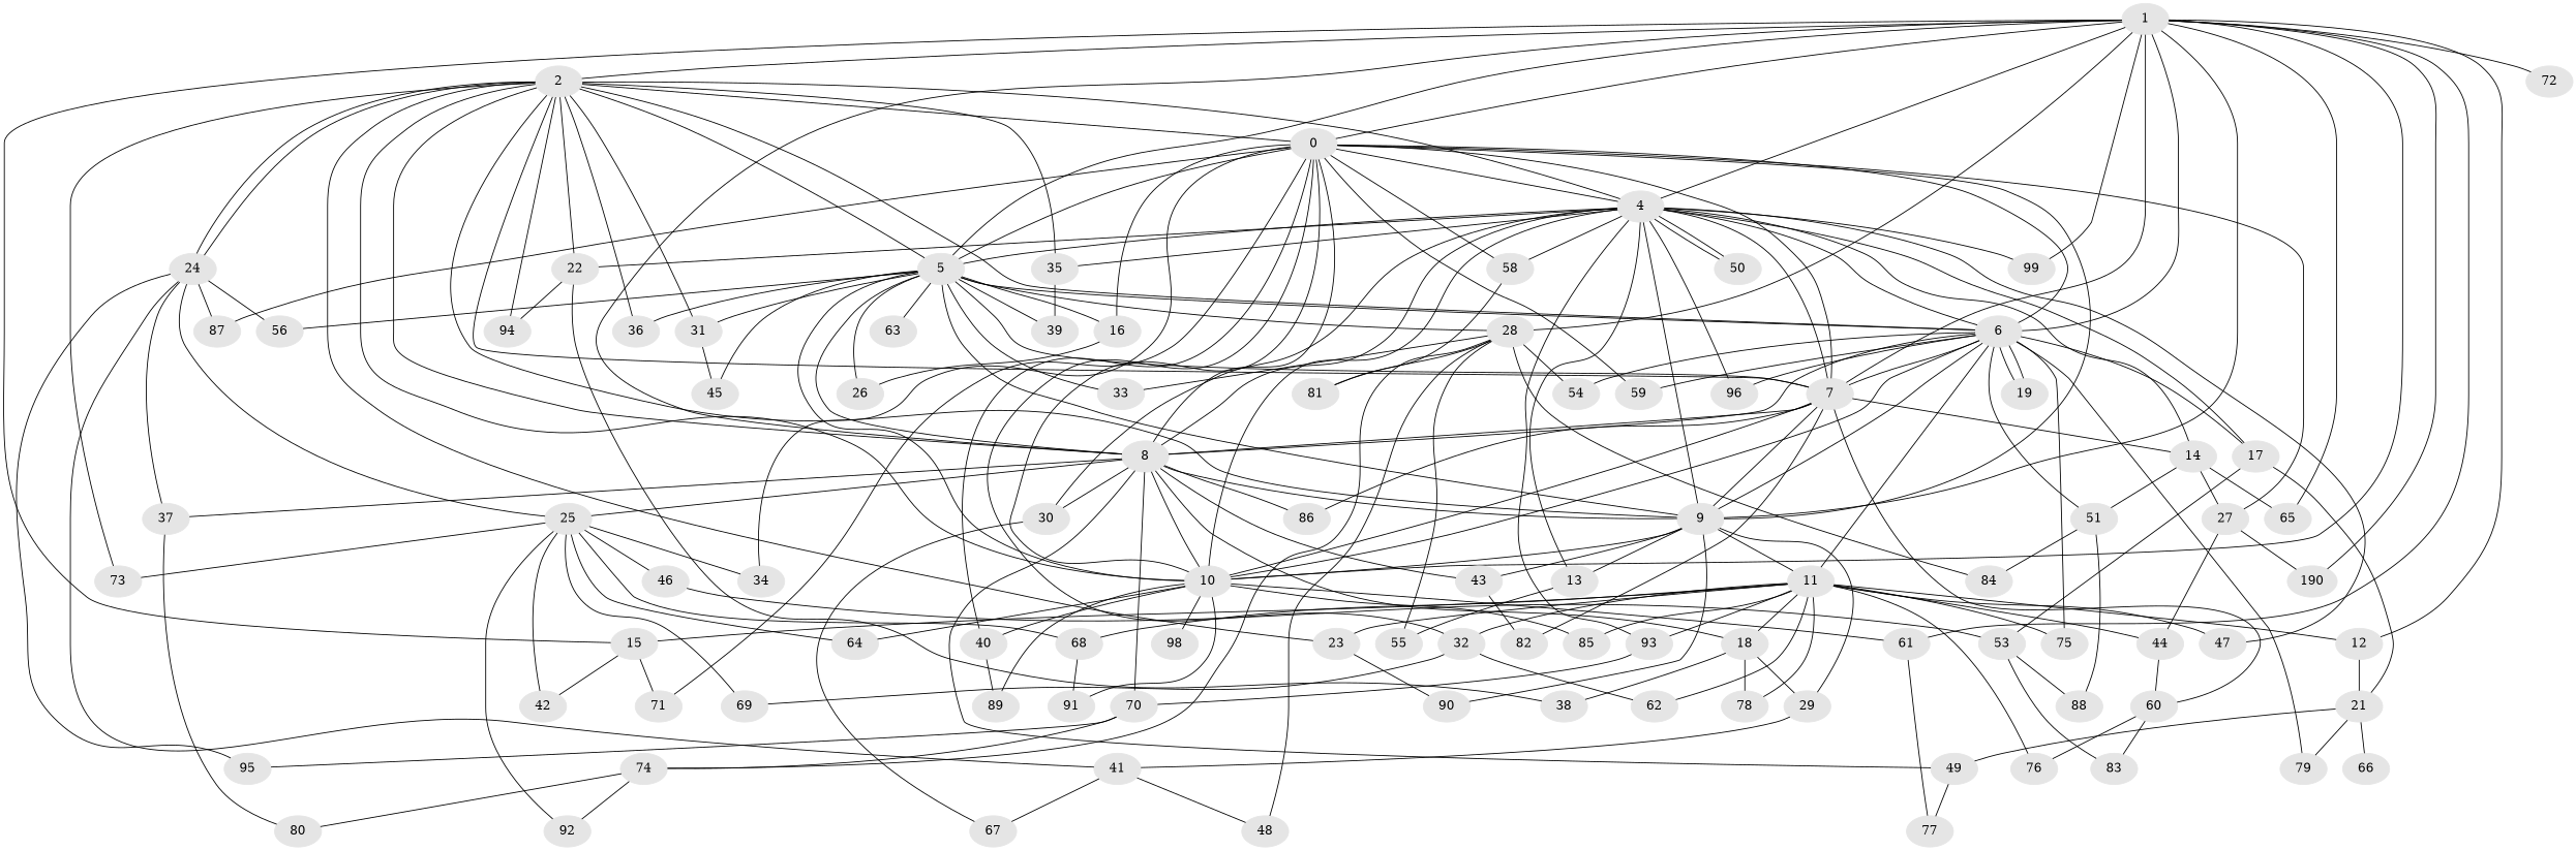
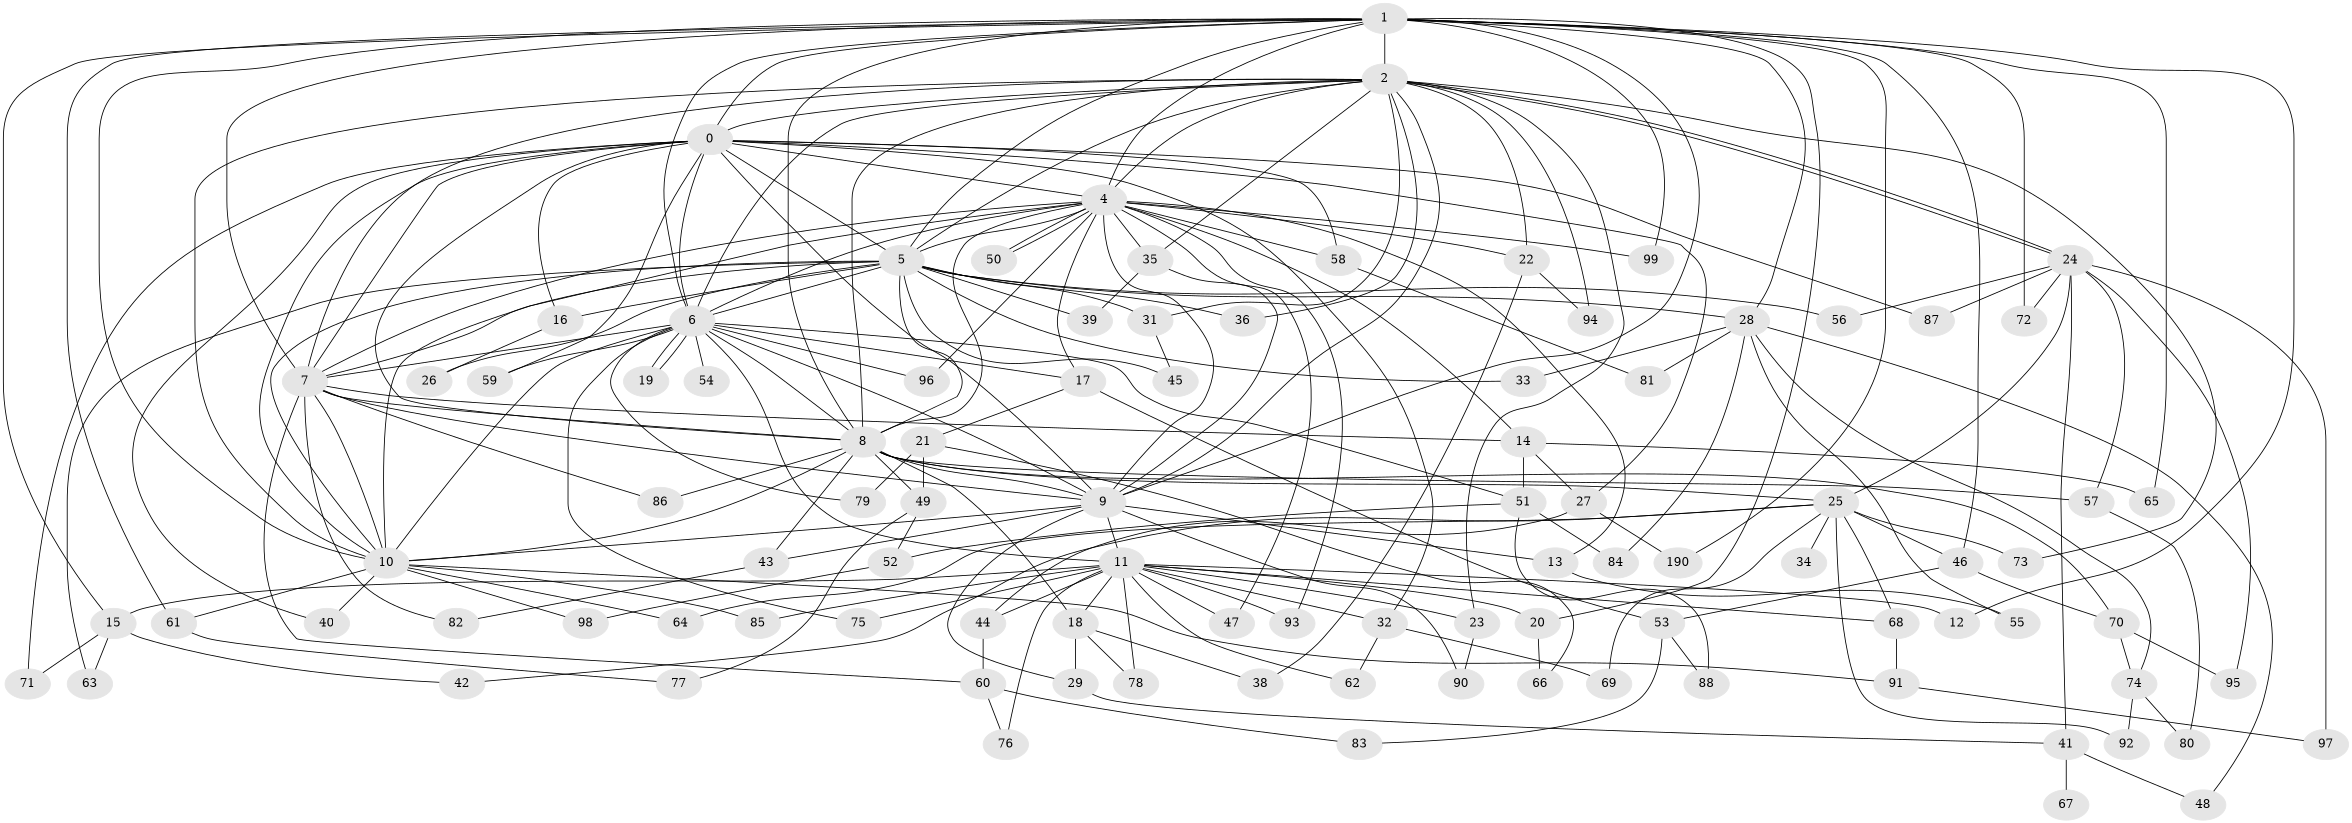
  graph {
    node [color=gray90 style=filled]
    1
    2
    n3 [label=0]
    4
    5
    6
    7
    8
    9
    10
    12
    15
+   20
    28
    46
    61
    65
    72
    99
    n20 [label=190]
    22
    23
    24
    31
    35
    36
    73
    94
    16
    27
    32
    34
    40
    58
    59
    71
    87
    13
    14
    17
-   30
    47
    50
    93
    96
    26
    33
    39
    45
    56
    63
    11
    19
    51
    54
    75
    79
    60
    82
    86
    18
    25
    43
    49
-   57 [label=37]
+   57
    70
    29
    90
    64
    85
-   89
    91
    98
    21
    42
    66
    55
    48
    74
    81
    84
    53
    77
    38
    41
    95
+   97
    44
    62
    69
    67
    68
    76
    78
+   52
    88
    83
    92
    80
    1 -- 2
    1 -- n3
    1 -- 4
    1 -- 5
    1 -- 6
    1 -- 7
    1 -- 8
    1 -- 9
    1 -- 10
    1 -- 12
    1 -- 15
+   1 -- 20
    1 -- 28
+   1 -- 46
    1 -- 61
    1 -- 65
    1 -- 72
    1 -- 99
    1 -- n20
    2 -- n3
    2 -- 4
    2 -- 5
    2 -- 6
    2 -- 7
    2 -- 8
    2 -- 9
    2 -- 10
    2 -- 22
    2 -- 23
    2 -- 24
    2 -- 24
    2 -- 31
    2 -- 35
    2 -- 36
    2 -- 73
    2 -- 94
    n3 -- 4
    n3 -- 5
    n3 -- 6
    n3 -- 7
    n3 -- 8
    n3 -- 9
    n3 -- 10
    n3 -- 16
    n3 -- 27
    n3 -- 32
-   n3 -- 34
    n3 -- 40
    n3 -- 58
    n3 -- 59
    n3 -- 71
    n3 -- 87
    4 -- 5
    4 -- 6
    4 -- 7
    4 -- 8
    4 -- 9
    4 -- 10
    4 -- 99
    4 -- 22
    4 -- 35
    4 -- 58
    4 -- 13
    4 -- 14
    4 -- 17
-   4 -- 30
    4 -- 47
    4 -- 50
    4 -- 50
    4 -- 93
    4 -- 96
    5 -- 6
    5 -- 7
    5 -- 8
-   5 -- 9
+   35 -- 9
    5 -- 10
    5 -- 28
    5 -- 31
    5 -- 36
    5 -- 16
    5 -- 26
    5 -- 33
    5 -- 39
    5 -- 45
    5 -- 56
    5 -- 63
    6 -- 7
    6 -- 8
    6 -- 9
    6 -- 10
    6 -- 59
    6 -- 17
    6 -- 96
    6 -- 11
    6 -- 19
    6 -- 19
    6 -- 51
    6 -- 54
    6 -- 75
    6 -- 79
    7 -- 8
    7 -- 9
    7 -- 10
    7 -- 14
    7 -- 60
    7 -- 82
    7 -- 86
    8 -- 9
    8 -- 10
-   8 -- 30
    8 -- 86
    8 -- 18
    8 -- 25
    8 -- 43
    8 -- 49
    8 -- 57
    8 -- 70
    9 -- 10
    9 -- 13
    9 -- 11
    9 -- 43
    9 -- 29
    9 -- 90
    10 -- 61
    10 -- 40
    10 -- 64
    10 -- 85
-   10 -- 89
    10 -- 91
    10 -- 98
-   12 -- 21
    15 -- 71
+   15 -- 63
    15 -- 42
+   20 -- 66
    28 -- 33
-   28 -- 54
    28 -- 55
    28 -- 48
    28 -- 74
    28 -- 81
    28 -- 84
-   93 -- 70
+   46 -- 70
    46 -- 53
    61 -- 77
    22 -- 94
    22 -- 38
    23 -- 90
+   24 -- 72
    24 -- 87
    24 -- 56
    24 -- 25
    24 -- 57
    24 -- 41
    24 -- 95
+   24 -- 97
    31 -- 45
    35 -- 39
    16 -- 26
    27 -- n20
    27 -- 44
    32 -- 62
    32 -- 69
-   40 -- 89
    58 -- 81
    13 -- 55
    14 -- 65
    14 -- 27
    14 -- 51
    17 -- 21
    17 -- 53
-   30 -- 67
    11 -- 12
    11 -- 15
+   11 -- 20
    11 -- 23
    11 -- 32
    11 -- 47
    11 -- 93
    11 -- 75
    11 -- 18
    11 -- 85
    11 -- 44
    11 -- 62
    11 -- 68
    11 -- 76
    11 -- 78
    51 -- 84
+   51 -- 52
    51 -- 88
    60 -- 76
    60 -- 83
    18 -- 29
    18 -- 38
    18 -- 78
    25 -- 46
    25 -- 73
    25 -- 34
    25 -- 64
    25 -- 42
    25 -- 69
    25 -- 68
    25 -- 92
    43 -- 82
    49 -- 77
+   49 -- 52
    57 -- 80
    70 -- 74
    70 -- 95
    29 -- 41
+   91 -- 97
    21 -- 79
    21 -- 49
    21 -- 66
    74 -- 92
    74 -- 80
    53 -- 88
    53 -- 83
    41 -- 48
    41 -- 67
    44 -- 60
    68 -- 91
+   52 -- 98
  }
